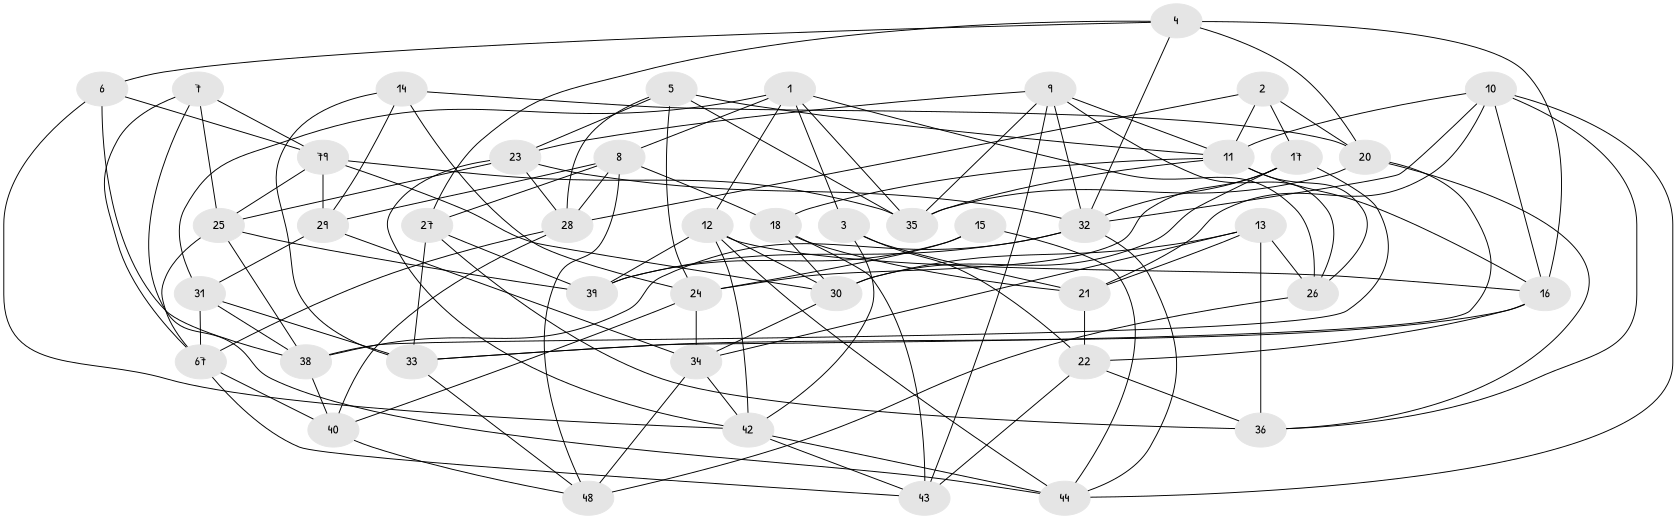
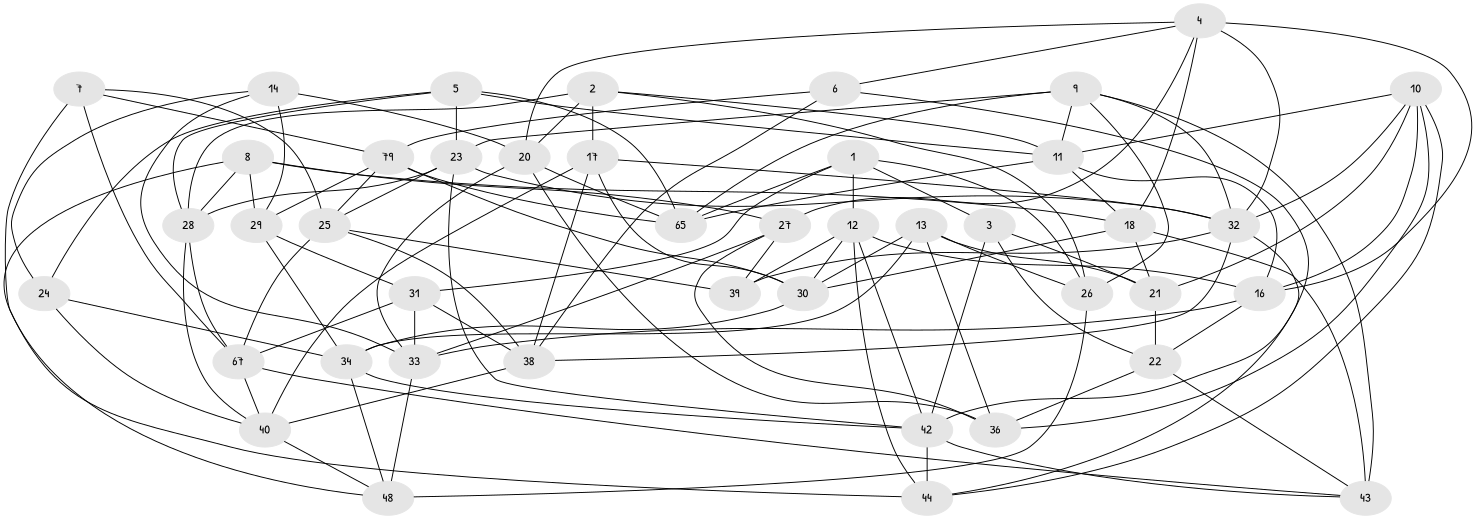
  graph {
    fontname="Patrick Hand"
    node [color=gray90 fontname="Patrick Hand" style=filled]
    edge [fontname="Patrick Hand" weight=1.0]
    1
    3
    8
    12
    26
    31
-   35
+   35 [label=65]
    21
    22
    42
    28
    18
    27
    29
    n15 [label=48]
    16
    44
    30
    39
    38
    n21 [label=67]
    33
    2
    11
    17
    20
    32
    40
    36
    43
    4
    6
    n33 [label=79]
    5
    23
    24
    25
    34
    7
    9
    10
    13
    14
-   15
    1 -- 3
-   1 -- 8
    1 -- 12
    1 -- 26
    1 -- 31
    1 -- 35
    3 -- 21
    3 -- 22
    3 -- 42
    8 -- 28
    8 -- 18
    8 -- 27
    8 -- 29
    8 -- n15
    12 -- 42
    12 -- 16
    12 -- 44
    12 -- 30
    12 -- 39
    26 -- n15 [weight=2.0]
    31 -- 38
    31 -- n21
    31 -- 33
    21 -- 22
    22 -- 36
    22 -- 43
    42 -- 44
    42 -- 43
    28 -- n21
    28 -- 40
    18 -- 21
    18 -- 30
    18 -- 43
    27 -- 39
    27 -- 33
    27 -- 36
    29 -- 31
    29 -- 34
    16 -- 22
    16 -- 33
    30 -- 34
    38 -- 40
    n21 -- 40
    n21 -- 43
    33 -- n15
-   11 -- 26
+   2 -- 26
    2 -- 28
    2 -- 11
    2 -- 17
    2 -- 20
    11 -- 35
    11 -- 18
    11 -- 16
    17 -- 30
    17 -- 38
    17 -- 32
-   17 -- 24
+   17 -- 40
    20 -- 35
    20 -- 33
    20 -- 36
    32 -- 44
    32 -- 39
    32 -- 38
    40 -- n15
+   4 -- 18
    4 -- 27
    4 -- 16
    4 -- 20
    4 -- 32
    4 -- 6
    6 -- 42
    6 -- 38
    6 -- n33
    n33 -- 35
    n33 -- 29
    n33 -- 30
    n33 -- 25
    5 -- 35
    5 -- 28
    5 -- 11
    5 -- 23
    5 -- 24
    23 -- 42
    23 -- 28
    23 -- 32
    23 -- 25
    24 -- 40
    24 -- 34
    25 -- 39
    25 -- 38
    25 -- n21
    34 -- 42
    34 -- n15
    7 -- 44
    7 -- n21
    7 -- n33
    7 -- 25
    9 -- 26
    9 -- 35
    9 -- 11
    9 -- 32
    9 -- 43
    9 -- 23
    10 -- 21
    10 -- 16
    10 -- 44
    10 -- 11
    10 -- 32
    10 -- 36
    13 -- 26
    13 -- 21
    13 -- 30
    13 -- 36
    13 -- 34
    14 -- 29
    14 -- 33
    14 -- 20
    14 -- 24
-   15 -- 44
-   15 -- 39
-   15 -- 24
  }
